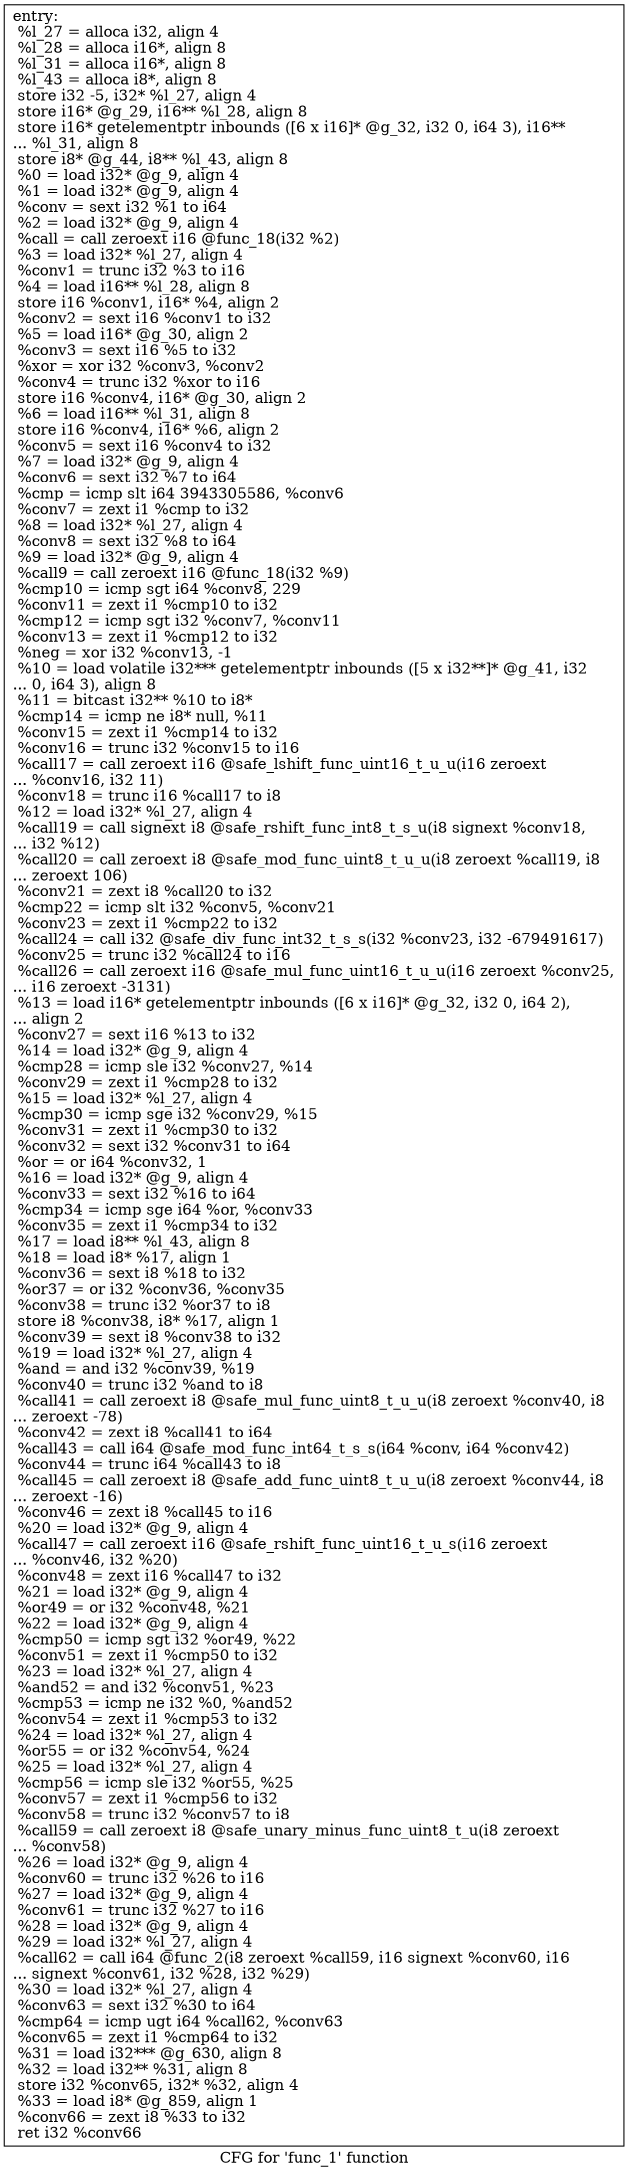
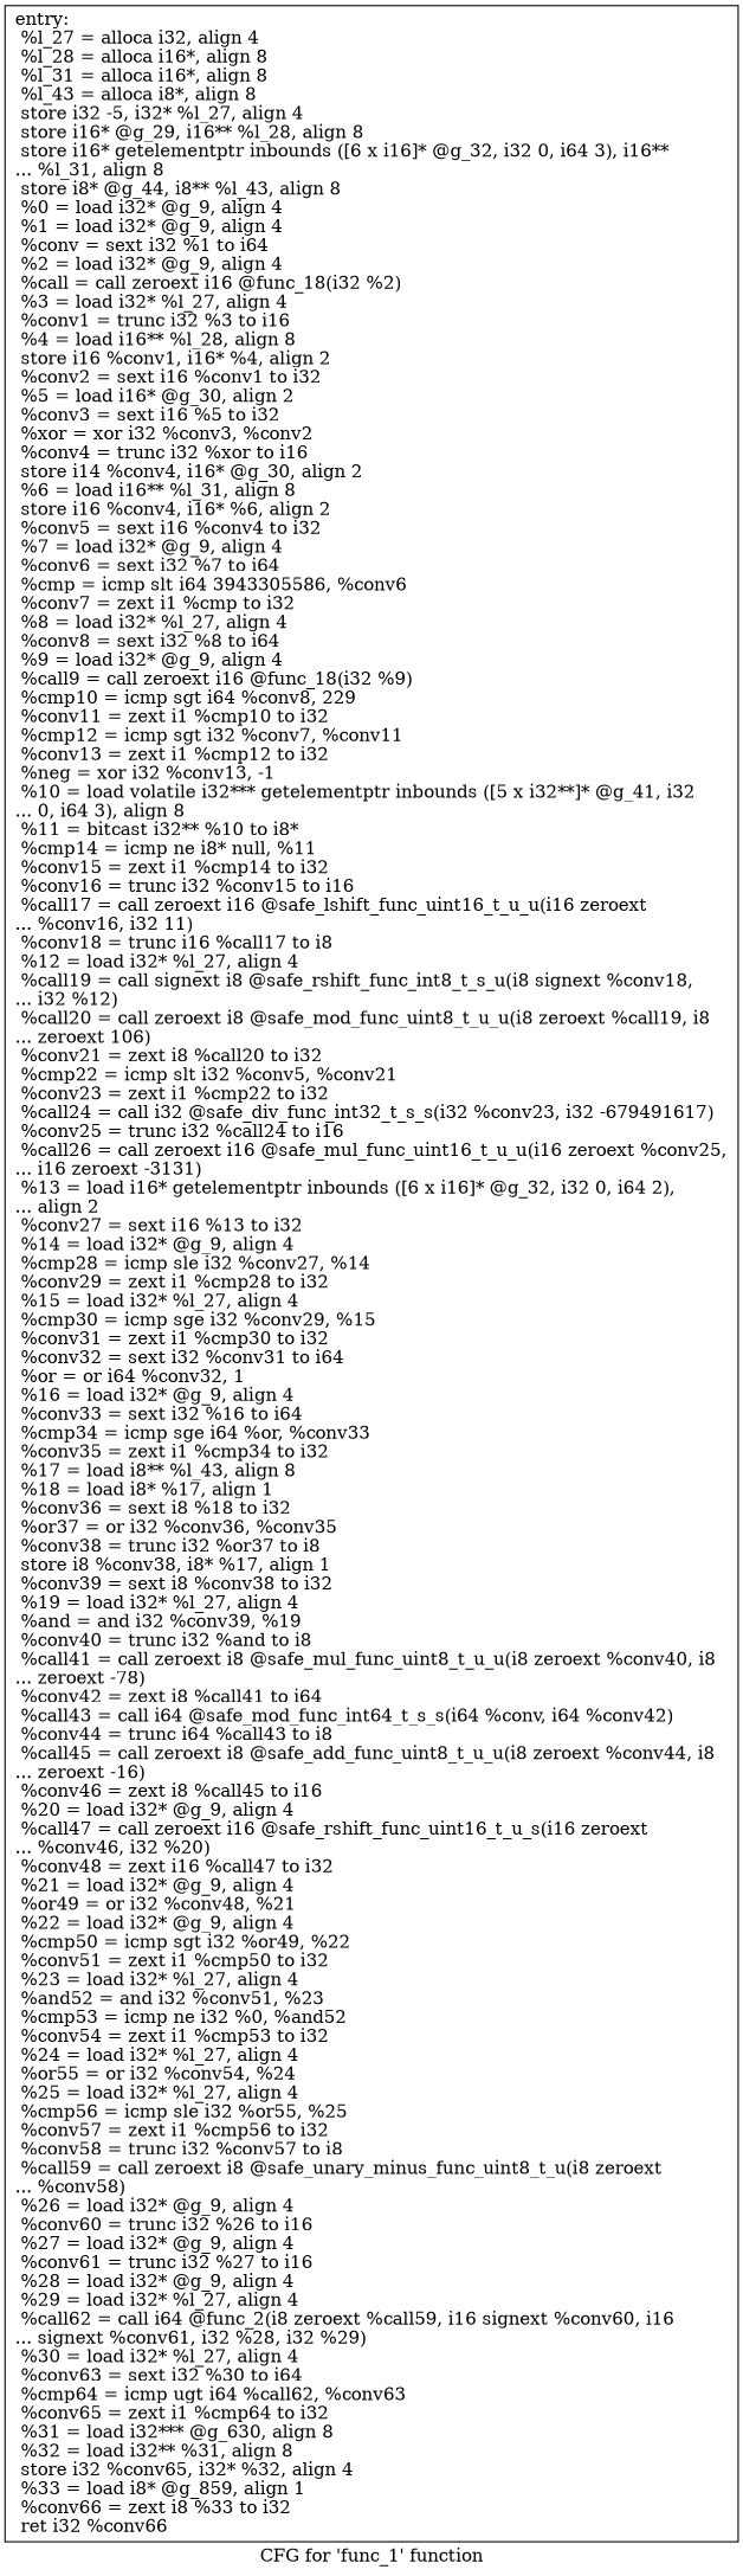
  digraph {
    label="CFG for 'func_1' function"
-   n1 [label="{entry:\l  %l_27 = alloca i32, align 4\l  %l_28 = alloca i16*, align 8\l  %l_31 = alloca i16*, align 8\l  %l_43 = alloca i8*, align 8\l  store i32 -5, i32* %l_27, align 4\l  store i16* @g_29, i16** %l_28, align 8\l  store i16* getelementptr inbounds ([6 x i16]* @g_32, i32 0, i64 3), i16**\l... %l_31, align 8\l  store i8* @g_44, i8** %l_43, align 8\l  %0 = load i32* @g_9, align 4\l  %1 = load i32* @g_9, align 4\l  %conv = sext i32 %1 to i64\l  %2 = load i32* @g_9, align 4\l  %call = call zeroext i16 @func_18(i32 %2)\l  %3 = load i32* %l_27, align 4\l  %conv1 = trunc i32 %3 to i16\l  %4 = load i16** %l_28, align 8\l  store i16 %conv1, i16* %4, align 2\l  %conv2 = sext i16 %conv1 to i32\l  %5 = load i16* @g_30, align 2\l  %conv3 = sext i16 %5 to i32\l  %xor = xor i32 %conv3, %conv2\l  %conv4 = trunc i32 %xor to i16\l  store i16 %conv4, i16* @g_30, align 2\l  %6 = load i16** %l_31, align 8\l  store i16 %conv4, i16* %6, align 2\l  %conv5 = sext i16 %conv4 to i32\l  %7 = load i32* @g_9, align 4\l  %conv6 = sext i32 %7 to i64\l  %cmp = icmp slt i64 3943305586, %conv6\l  %conv7 = zext i1 %cmp to i32\l  %8 = load i32* %l_27, align 4\l  %conv8 = sext i32 %8 to i64\l  %9 = load i32* @g_9, align 4\l  %call9 = call zeroext i16 @func_18(i32 %9)\l  %cmp10 = icmp sgt i64 %conv8, 229\l  %conv11 = zext i1 %cmp10 to i32\l  %cmp12 = icmp sgt i32 %conv7, %conv11\l  %conv13 = zext i1 %cmp12 to i32\l  %neg = xor i32 %conv13, -1\l  %10 = load volatile i32*** getelementptr inbounds ([5 x i32**]* @g_41, i32\l... 0, i64 3), align 8\l  %11 = bitcast i32** %10 to i8*\l  %cmp14 = icmp ne i8* null, %11\l  %conv15 = zext i1 %cmp14 to i32\l  %conv16 = trunc i32 %conv15 to i16\l  %call17 = call zeroext i16 @safe_lshift_func_uint16_t_u_u(i16 zeroext\l... %conv16, i32 11)\l  %conv18 = trunc i16 %call17 to i8\l  %12 = load i32* %l_27, align 4\l  %call19 = call signext i8 @safe_rshift_func_int8_t_s_u(i8 signext %conv18,\l... i32 %12)\l  %call20 = call zeroext i8 @safe_mod_func_uint8_t_u_u(i8 zeroext %call19, i8\l... zeroext 106)\l  %conv21 = zext i8 %call20 to i32\l  %cmp22 = icmp slt i32 %conv5, %conv21\l  %conv23 = zext i1 %cmp22 to i32\l  %call24 = call i32 @safe_div_func_int32_t_s_s(i32 %conv23, i32 -679491617)\l  %conv25 = trunc i32 %call24 to i16\l  %call26 = call zeroext i16 @safe_mul_func_uint16_t_u_u(i16 zeroext %conv25,\l... i16 zeroext -3131)\l  %13 = load i16* getelementptr inbounds ([6 x i16]* @g_32, i32 0, i64 2),\l... align 2\l  %conv27 = sext i16 %13 to i32\l  %14 = load i32* @g_9, align 4\l  %cmp28 = icmp sle i32 %conv27, %14\l  %conv29 = zext i1 %cmp28 to i32\l  %15 = load i32* %l_27, align 4\l  %cmp30 = icmp sge i32 %conv29, %15\l  %conv31 = zext i1 %cmp30 to i32\l  %conv32 = sext i32 %conv31 to i64\l  %or = or i64 %conv32, 1\l  %16 = load i32* @g_9, align 4\l  %conv33 = sext i32 %16 to i64\l  %cmp34 = icmp sge i64 %or, %conv33\l  %conv35 = zext i1 %cmp34 to i32\l  %17 = load i8** %l_43, align 8\l  %18 = load i8* %17, align 1\l  %conv36 = sext i8 %18 to i32\l  %or37 = or i32 %conv36, %conv35\l  %conv38 = trunc i32 %or37 to i8\l  store i8 %conv38, i8* %17, align 1\l  %conv39 = sext i8 %conv38 to i32\l  %19 = load i32* %l_27, align 4\l  %and = and i32 %conv39, %19\l  %conv40 = trunc i32 %and to i8\l  %call41 = call zeroext i8 @safe_mul_func_uint8_t_u_u(i8 zeroext %conv40, i8\l... zeroext -78)\l  %conv42 = zext i8 %call41 to i64\l  %call43 = call i64 @safe_mod_func_int64_t_s_s(i64 %conv, i64 %conv42)\l  %conv44 = trunc i64 %call43 to i8\l  %call45 = call zeroext i8 @safe_add_func_uint8_t_u_u(i8 zeroext %conv44, i8\l... zeroext -16)\l  %conv46 = zext i8 %call45 to i16\l  %20 = load i32* @g_9, align 4\l  %call47 = call zeroext i16 @safe_rshift_func_uint16_t_u_s(i16 zeroext\l... %conv46, i32 %20)\l  %conv48 = zext i16 %call47 to i32\l  %21 = load i32* @g_9, align 4\l  %or49 = or i32 %conv48, %21\l  %22 = load i32* @g_9, align 4\l  %cmp50 = icmp sgt i32 %or49, %22\l  %conv51 = zext i1 %cmp50 to i32\l  %23 = load i32* %l_27, align 4\l  %and52 = and i32 %conv51, %23\l  %cmp53 = icmp ne i32 %0, %and52\l  %conv54 = zext i1 %cmp53 to i32\l  %24 = load i32* %l_27, align 4\l  %or55 = or i32 %conv54, %24\l  %25 = load i32* %l_27, align 4\l  %cmp56 = icmp sle i32 %or55, %25\l  %conv57 = zext i1 %cmp56 to i32\l  %conv58 = trunc i32 %conv57 to i8\l  %call59 = call zeroext i8 @safe_unary_minus_func_uint8_t_u(i8 zeroext\l... %conv58)\l  %26 = load i32* @g_9, align 4\l  %conv60 = trunc i32 %26 to i16\l  %27 = load i32* @g_9, align 4\l  %conv61 = trunc i32 %27 to i16\l  %28 = load i32* @g_9, align 4\l  %29 = load i32* %l_27, align 4\l  %call62 = call i64 @func_2(i8 zeroext %call59, i16 signext %conv60, i16\l... signext %conv61, i32 %28, i32 %29)\l  %30 = load i32* %l_27, align 4\l  %conv63 = sext i32 %30 to i64\l  %cmp64 = icmp ugt i64 %call62, %conv63\l  %conv65 = zext i1 %cmp64 to i32\l  %31 = load i32*** @g_630, align 8\l  %32 = load i32** %31, align 8\l  store i32 %conv65, i32* %32, align 4\l  %33 = load i8* @g_859, align 1\l  %conv66 = zext i8 %33 to i32\l  ret i32 %conv66\l}" shape=record]
+   n1 [label="{entry:\l  %l_27 = alloca i32, align 4\l  %l_28 = alloca i16*, align 8\l  %l_31 = alloca i16*, align 8\l  %l_43 = alloca i8*, align 8\l  store i32 -5, i32* %l_27, align 4\l  store i16* @g_29, i16** %l_28, align 8\l  store i16* getelementptr inbounds ([6 x i16]* @g_32, i32 0, i64 3), i16**\l... %l_31, align 8\l  store i8* @g_44, i8** %l_43, align 8\l  %0 = load i32* @g_9, align 4\l  %1 = load i32* @g_9, align 4\l  %conv = sext i32 %1 to i64\l  %2 = load i32* @g_9, align 4\l  %call = call zeroext i16 @func_18(i32 %2)\l  %3 = load i32* %l_27, align 4\l  %conv1 = trunc i32 %3 to i16\l  %4 = load i16** %l_28, align 8\l  store i16 %conv1, i16* %4, align 2\l  %conv2 = sext i16 %conv1 to i32\l  %5 = load i16* @g_30, align 2\l  %conv3 = sext i16 %5 to i32\l  %xor = xor i32 %conv3, %conv2\l  %conv4 = trunc i32 %xor to i16\l  store i14 %conv4, i16* @g_30, align 2\l  %6 = load i16** %l_31, align 8\l  store i16 %conv4, i16* %6, align 2\l  %conv5 = sext i16 %conv4 to i32\l  %7 = load i32* @g_9, align 4\l  %conv6 = sext i32 %7 to i64\l  %cmp = icmp slt i64 3943305586, %conv6\l  %conv7 = zext i1 %cmp to i32\l  %8 = load i32* %l_27, align 4\l  %conv8 = sext i32 %8 to i64\l  %9 = load i32* @g_9, align 4\l  %call9 = call zeroext i16 @func_18(i32 %9)\l  %cmp10 = icmp sgt i64 %conv8, 229\l  %conv11 = zext i1 %cmp10 to i32\l  %cmp12 = icmp sgt i32 %conv7, %conv11\l  %conv13 = zext i1 %cmp12 to i32\l  %neg = xor i32 %conv13, -1\l  %10 = load volatile i32*** getelementptr inbounds ([5 x i32**]* @g_41, i32\l... 0, i64 3), align 8\l  %11 = bitcast i32** %10 to i8*\l  %cmp14 = icmp ne i8* null, %11\l  %conv15 = zext i1 %cmp14 to i32\l  %conv16 = trunc i32 %conv15 to i16\l  %call17 = call zeroext i16 @safe_lshift_func_uint16_t_u_u(i16 zeroext\l... %conv16, i32 11)\l  %conv18 = trunc i16 %call17 to i8\l  %12 = load i32* %l_27, align 4\l  %call19 = call signext i8 @safe_rshift_func_int8_t_s_u(i8 signext %conv18,\l... i32 %12)\l  %call20 = call zeroext i8 @safe_mod_func_uint8_t_u_u(i8 zeroext %call19, i8\l... zeroext 106)\l  %conv21 = zext i8 %call20 to i32\l  %cmp22 = icmp slt i32 %conv5, %conv21\l  %conv23 = zext i1 %cmp22 to i32\l  %call24 = call i32 @safe_div_func_int32_t_s_s(i32 %conv23, i32 -679491617)\l  %conv25 = trunc i32 %call24 to i16\l  %call26 = call zeroext i16 @safe_mul_func_uint16_t_u_u(i16 zeroext %conv25,\l... i16 zeroext -3131)\l  %13 = load i16* getelementptr inbounds ([6 x i16]* @g_32, i32 0, i64 2),\l... align 2\l  %conv27 = sext i16 %13 to i32\l  %14 = load i32* @g_9, align 4\l  %cmp28 = icmp sle i32 %conv27, %14\l  %conv29 = zext i1 %cmp28 to i32\l  %15 = load i32* %l_27, align 4\l  %cmp30 = icmp sge i32 %conv29, %15\l  %conv31 = zext i1 %cmp30 to i32\l  %conv32 = sext i32 %conv31 to i64\l  %or = or i64 %conv32, 1\l  %16 = load i32* @g_9, align 4\l  %conv33 = sext i32 %16 to i64\l  %cmp34 = icmp sge i64 %or, %conv33\l  %conv35 = zext i1 %cmp34 to i32\l  %17 = load i8** %l_43, align 8\l  %18 = load i8* %17, align 1\l  %conv36 = sext i8 %18 to i32\l  %or37 = or i32 %conv36, %conv35\l  %conv38 = trunc i32 %or37 to i8\l  store i8 %conv38, i8* %17, align 1\l  %conv39 = sext i8 %conv38 to i32\l  %19 = load i32* %l_27, align 4\l  %and = and i32 %conv39, %19\l  %conv40 = trunc i32 %and to i8\l  %call41 = call zeroext i8 @safe_mul_func_uint8_t_u_u(i8 zeroext %conv40, i8\l... zeroext -78)\l  %conv42 = zext i8 %call41 to i64\l  %call43 = call i64 @safe_mod_func_int64_t_s_s(i64 %conv, i64 %conv42)\l  %conv44 = trunc i64 %call43 to i8\l  %call45 = call zeroext i8 @safe_add_func_uint8_t_u_u(i8 zeroext %conv44, i8\l... zeroext -16)\l  %conv46 = zext i8 %call45 to i16\l  %20 = load i32* @g_9, align 4\l  %call47 = call zeroext i16 @safe_rshift_func_uint16_t_u_s(i16 zeroext\l... %conv46, i32 %20)\l  %conv48 = zext i16 %call47 to i32\l  %21 = load i32* @g_9, align 4\l  %or49 = or i32 %conv48, %21\l  %22 = load i32* @g_9, align 4\l  %cmp50 = icmp sgt i32 %or49, %22\l  %conv51 = zext i1 %cmp50 to i32\l  %23 = load i32* %l_27, align 4\l  %and52 = and i32 %conv51, %23\l  %cmp53 = icmp ne i32 %0, %and52\l  %conv54 = zext i1 %cmp53 to i32\l  %24 = load i32* %l_27, align 4\l  %or55 = or i32 %conv54, %24\l  %25 = load i32* %l_27, align 4\l  %cmp56 = icmp sle i32 %or55, %25\l  %conv57 = zext i1 %cmp56 to i32\l  %conv58 = trunc i32 %conv57 to i8\l  %call59 = call zeroext i8 @safe_unary_minus_func_uint8_t_u(i8 zeroext\l... %conv58)\l  %26 = load i32* @g_9, align 4\l  %conv60 = trunc i32 %26 to i16\l  %27 = load i32* @g_9, align 4\l  %conv61 = trunc i32 %27 to i16\l  %28 = load i32* @g_9, align 4\l  %29 = load i32* %l_27, align 4\l  %call62 = call i64 @func_2(i8 zeroext %call59, i16 signext %conv60, i16\l... signext %conv61, i32 %28, i32 %29)\l  %30 = load i32* %l_27, align 4\l  %conv63 = sext i32 %30 to i64\l  %cmp64 = icmp ugt i64 %call62, %conv63\l  %conv65 = zext i1 %cmp64 to i32\l  %31 = load i32*** @g_630, align 8\l  %32 = load i32** %31, align 8\l  store i32 %conv65, i32* %32, align 4\l  %33 = load i8* @g_859, align 1\l  %conv66 = zext i8 %33 to i32\l  ret i32 %conv66\l}" shape=record]
  }
